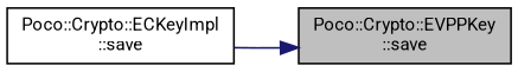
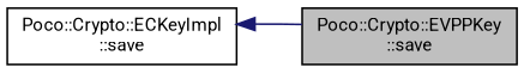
  digraph {
    rankdir=RL
    fontname=Roboto
    node [color=black fontname=Roboto fontsize=10 shape=record style=filled]
    n1 [fillcolor=grey75 fontcolor=black height=0.2 label="Poco::Crypto::EVPPKey\l::save" width=0.4]
    n2 [fillcolor=white height=0.2 label="Poco::Crypto::ECKeyImpl\l::save" width=0.4]
-   n1 -> n2 [color=midnightblue dir=back fontname=Roboto fontsize=10 labelfontname=Helvetica labelfontsize=10 style=solid]
+   n2 -> n1 [color=midnightblue dir=back fontname=Roboto fontsize=10 labelfontname=Helvetica labelfontsize=10 style=solid]
  }
